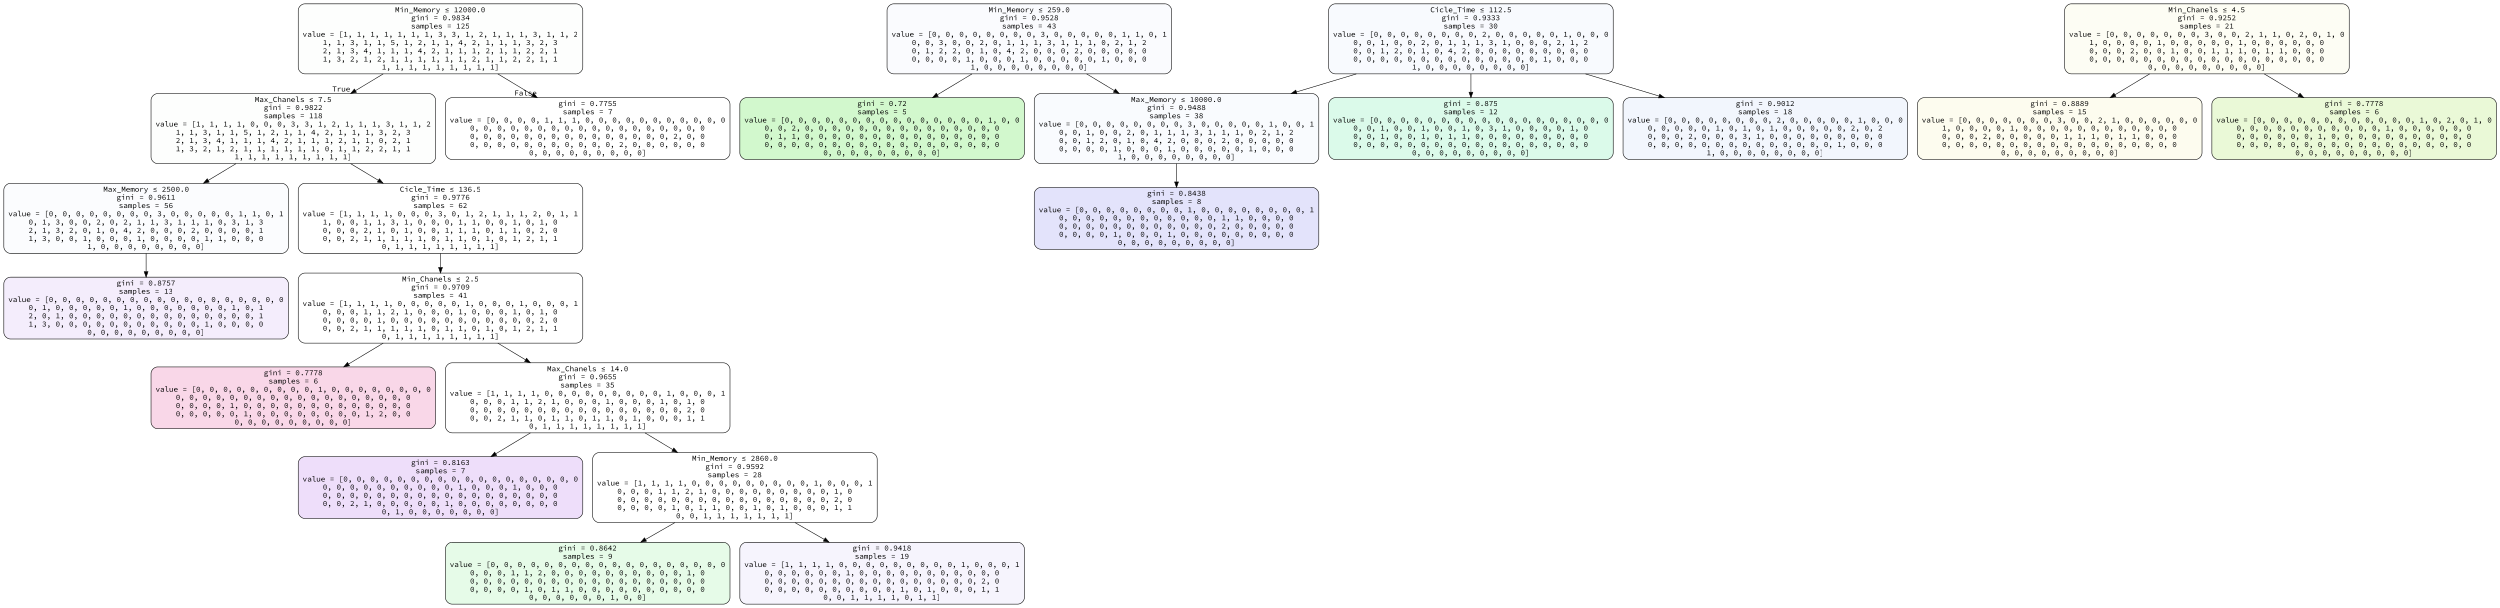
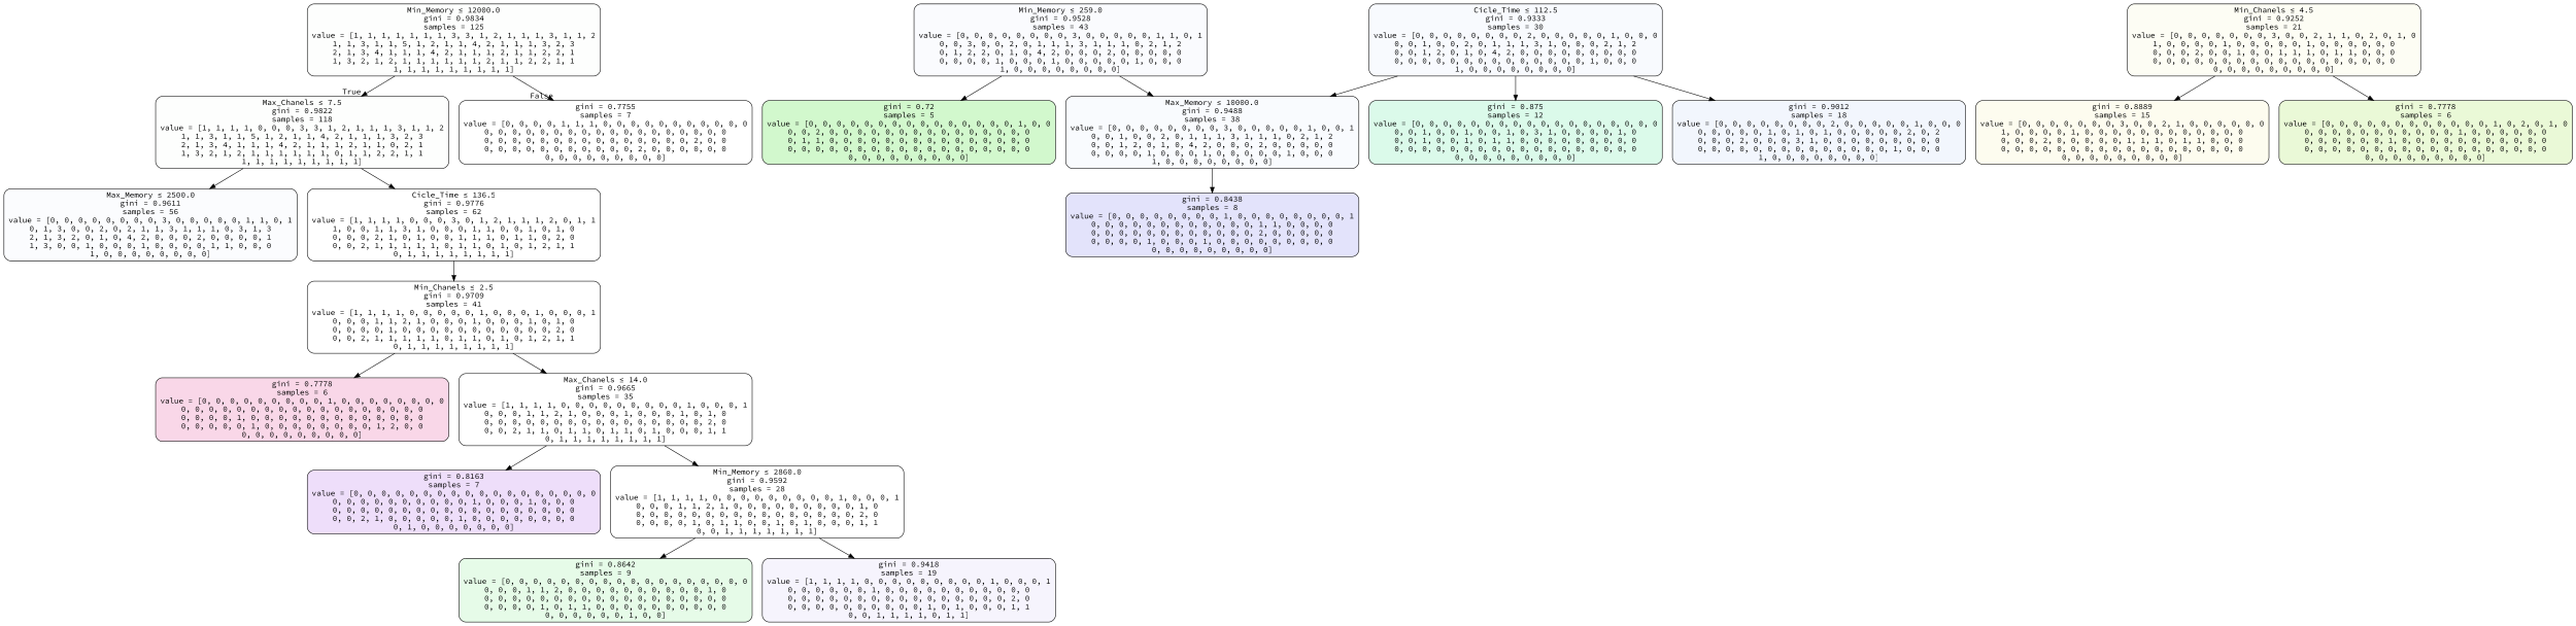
  digraph {
    fontname="Source Code Pro"
    node [color=black fillcolor="#39e54d00" fontname="Source Code Pro" shape=box style="filled, rounded"]
    edge [fontname="Source Code Pro"]
    n1 [fillcolor="#39e54d02" label=<Min_Memory &le; 12000.0<br/>gini = 0.9834<br/>samples = 125<br/>value = [1, 1, 1, 1, 1, 1, 1, 3, 3, 1, 2, 1, 1, 1, 3, 1, 1, 2<br/>1, 1, 3, 1, 1, 5, 1, 2, 1, 1, 4, 2, 1, 1, 1, 3, 2, 3<br/>2, 1, 3, 4, 1, 1, 1, 4, 2, 1, 1, 1, 2, 1, 1, 2, 2, 1<br/>1, 3, 2, 1, 2, 1, 1, 1, 1, 1, 1, 2, 1, 1, 2, 2, 1, 1<br/>1, 1, 1, 1, 1, 1, 1, 1, 1]>]
    n2 [fillcolor="#39e54d02" label=<Max_Chanels &le; 7.5<br/>gini = 0.9822<br/>samples = 118<br/>value = [1, 1, 1, 1, 0, 0, 0, 3, 3, 1, 2, 1, 1, 1, 3, 1, 1, 2<br/>1, 1, 3, 1, 1, 5, 1, 2, 1, 1, 4, 2, 1, 1, 1, 3, 2, 3<br/>2, 1, 3, 4, 1, 1, 1, 4, 2, 1, 1, 1, 2, 1, 1, 0, 2, 1<br/>1, 3, 2, 1, 2, 1, 1, 1, 1, 1, 1, 0, 1, 1, 2, 2, 1, 1<br/>1, 1, 1, 1, 1, 1, 1, 1, 1]>]
    n3 [fillcolor="#5839e500" label=<gini = 0.7755<br/>samples = 7<br/>value = [0, 0, 0, 0, 1, 1, 1, 0, 0, 0, 0, 0, 0, 0, 0, 0, 0, 0<br/>0, 0, 0, 0, 0, 0, 0, 0, 0, 0, 0, 0, 0, 0, 0, 0, 0, 0<br/>0, 0, 0, 0, 0, 0, 0, 0, 0, 0, 0, 0, 0, 0, 0, 2, 0, 0<br/>0, 0, 0, 0, 0, 0, 0, 0, 0, 0, 0, 2, 0, 0, 0, 0, 0, 0<br/>0, 0, 0, 0, 0, 0, 0, 0, 0]>]
    n4 [fillcolor="#397ee505" label=<Max_Memory &le; 2500.0<br/>gini = 0.9611<br/>samples = 56<br/>value = [0, 0, 0, 0, 0, 0, 0, 0, 3, 0, 0, 0, 0, 0, 1, 1, 0, 1<br/>0, 1, 3, 0, 0, 2, 0, 2, 1, 1, 3, 1, 1, 1, 0, 3, 1, 3<br/>2, 1, 3, 2, 0, 1, 0, 4, 2, 0, 0, 0, 2, 0, 0, 0, 0, 1<br/>1, 3, 0, 0, 1, 0, 0, 0, 1, 0, 0, 0, 0, 1, 1, 0, 0, 0<br/>1, 0, 0, 0, 0, 0, 0, 0, 0]>]
    n5 [fillcolor="#e5da3900" label=<Cicle_Time &le; 136.5<br/>gini = 0.9776<br/>samples = 62<br/>value = [1, 1, 1, 1, 0, 0, 0, 3, 0, 1, 2, 1, 1, 1, 2, 0, 1, 1<br/>1, 0, 0, 1, 1, 3, 1, 0, 0, 0, 1, 1, 0, 0, 1, 0, 1, 0<br/>0, 0, 0, 2, 1, 0, 1, 0, 0, 1, 1, 1, 0, 1, 1, 0, 2, 0<br/>0, 0, 2, 1, 1, 1, 1, 1, 0, 1, 1, 0, 1, 0, 1, 2, 1, 1<br/>0, 1, 1, 1, 1, 1, 1, 1, 1]>]
-   n6 [fillcolor="#8c39e517" label=<gini = 0.8757<br/>samples = 13<br/>value = [0, 0, 0, 0, 0, 0, 0, 0, 0, 0, 0, 0, 0, 0, 0, 0, 0, 0<br/>0, 1, 0, 0, 0, 0, 0, 1, 0, 0, 0, 0, 0, 0, 0, 1, 0, 1<br/>2, 0, 1, 0, 0, 0, 0, 0, 0, 0, 0, 0, 0, 0, 0, 0, 0, 1<br/>1, 3, 0, 0, 0, 0, 0, 0, 0, 0, 0, 0, 0, 1, 0, 0, 0, 0<br/>0, 0, 0, 0, 0, 0, 0, 0, 0]>]
    n7 [label=<Min_Chanels &le; 2.5<br/>gini = 0.9709<br/>samples = 41<br/>value = [1, 1, 1, 1, 0, 0, 0, 0, 0, 1, 0, 0, 0, 1, 0, 0, 0, 1<br/>0, 0, 0, 1, 1, 2, 1, 0, 0, 0, 1, 0, 0, 0, 1, 0, 1, 0<br/>0, 0, 0, 0, 1, 0, 0, 0, 0, 0, 0, 0, 0, 0, 0, 0, 2, 0<br/>0, 0, 2, 1, 1, 1, 1, 1, 0, 1, 1, 0, 1, 0, 1, 2, 1, 1<br/>0, 1, 1, 1, 1, 1, 1, 1, 1]>]
    n8 [fillcolor="#397ee506" label=<Min_Memory &le; 259.0<br/>gini = 0.9528<br/>samples = 43<br/>value = [0, 0, 0, 0, 0, 0, 0, 0, 3, 0, 0, 0, 0, 0, 1, 1, 0, 1<br/>0, 0, 3, 0, 0, 2, 0, 1, 1, 1, 3, 1, 1, 1, 0, 2, 1, 2<br/>0, 1, 2, 2, 0, 1, 0, 4, 2, 0, 0, 0, 2, 0, 0, 0, 0, 0<br/>0, 0, 0, 0, 1, 0, 0, 0, 1, 0, 0, 0, 0, 0, 1, 0, 0, 0<br/>1, 0, 0, 0, 0, 0, 0, 0, 0]>]
    n9 [fillcolor="#4de53940" label=<gini = 0.72<br/>samples = 5<br/>value = [0, 0, 0, 0, 0, 0, 0, 0, 0, 0, 0, 0, 0, 0, 0, 1, 0, 0<br/>0, 0, 2, 0, 0, 0, 0, 0, 0, 0, 0, 0, 0, 0, 0, 0, 0, 0<br/>0, 1, 1, 0, 0, 0, 0, 0, 0, 0, 0, 0, 0, 0, 0, 0, 0, 0<br/>0, 0, 0, 0, 0, 0, 0, 0, 0, 0, 0, 0, 0, 0, 0, 0, 0, 0<br/>0, 0, 0, 0, 0, 0, 0, 0, 0]>]
    n10 [fillcolor="#397ee507" label=<Max_Memory &le; 10000.0<br/>gini = 0.9488<br/>samples = 38<br/>value = [0, 0, 0, 0, 0, 0, 0, 0, 3, 0, 0, 0, 0, 0, 1, 0, 0, 1<br/>0, 0, 1, 0, 0, 2, 0, 1, 1, 1, 3, 1, 1, 1, 0, 2, 1, 2<br/>0, 0, 1, 2, 0, 1, 0, 4, 2, 0, 0, 0, 2, 0, 0, 0, 0, 0<br/>0, 0, 0, 0, 1, 0, 0, 0, 1, 0, 0, 0, 0, 0, 1, 0, 0, 0<br/>1, 0, 0, 0, 0, 0, 0, 0, 0]>]
    n11 [fillcolor="#393fe524" label=<gini = 0.8438<br/>samples = 8<br/>value = [0, 0, 0, 0, 0, 0, 0, 0, 1, 0, 0, 0, 0, 0, 0, 0, 0, 1<br/>0, 0, 0, 0, 0, 0, 0, 0, 0, 0, 0, 0, 1, 1, 0, 0, 0, 0<br/>0, 0, 0, 0, 0, 0, 0, 0, 0, 0, 0, 0, 2, 0, 0, 0, 0, 0<br/>0, 0, 0, 0, 1, 0, 0, 0, 1, 0, 0, 0, 0, 0, 0, 0, 0, 0<br/>0, 0, 0, 0, 0, 0, 0, 0, 0]>]
    n12 [fillcolor="#397ee509" label=<Cicle_Time &le; 112.5<br/>gini = 0.9333<br/>samples = 30<br/>value = [0, 0, 0, 0, 0, 0, 0, 0, 2, 0, 0, 0, 0, 0, 1, 0, 0, 0<br/>0, 0, 1, 0, 0, 2, 0, 1, 1, 1, 3, 1, 0, 0, 0, 2, 1, 2<br/>0, 0, 1, 2, 0, 1, 0, 4, 2, 0, 0, 0, 0, 0, 0, 0, 0, 0<br/>0, 0, 0, 0, 0, 0, 0, 0, 0, 0, 0, 0, 0, 0, 1, 0, 0, 0<br/>1, 0, 0, 0, 0, 0, 0, 0, 0]>]
    n13 [fillcolor="#39e58c2e" label=<gini = 0.875<br/>samples = 12<br/>value = [0, 0, 0, 0, 0, 0, 0, 0, 0, 0, 0, 0, 0, 0, 0, 0, 0, 0<br/>0, 0, 1, 0, 0, 1, 0, 0, 1, 0, 3, 1, 0, 0, 0, 0, 1, 0<br/>0, 0, 1, 0, 0, 1, 0, 1, 1, 0, 0, 0, 0, 0, 0, 0, 0, 0<br/>0, 0, 0, 0, 0, 0, 0, 0, 0, 0, 0, 0, 0, 0, 0, 0, 0, 0<br/>0, 0, 0, 0, 0, 0, 0, 0, 0]>]
    n14 [fillcolor="#397ee510" label=<gini = 0.9012<br/>samples = 18<br/>value = [0, 0, 0, 0, 0, 0, 0, 0, 2, 0, 0, 0, 0, 0, 1, 0, 0, 0<br/>0, 0, 0, 0, 0, 1, 0, 1, 0, 1, 0, 0, 0, 0, 0, 2, 0, 2<br/>0, 0, 0, 2, 0, 0, 0, 3, 1, 0, 0, 0, 0, 0, 0, 0, 0, 0<br/>0, 0, 0, 0, 0, 0, 0, 0, 0, 0, 0, 0, 0, 0, 1, 0, 0, 0<br/>1, 0, 0, 0, 0, 0, 0, 0, 0]>]
    n15 [fillcolor="#e5398c33" label=<gini = 0.7778<br/>samples = 6<br/>value = [0, 0, 0, 0, 0, 0, 0, 0, 0, 1, 0, 0, 0, 0, 0, 0, 0, 0<br/>0, 0, 0, 0, 0, 0, 0, 0, 0, 0, 0, 0, 0, 0, 0, 0, 0, 0<br/>0, 0, 0, 0, 1, 0, 0, 0, 0, 0, 0, 0, 0, 0, 0, 0, 0, 0<br/>0, 0, 0, 0, 0, 1, 0, 0, 0, 0, 0, 0, 0, 0, 1, 2, 0, 0<br/>0, 0, 0, 0, 0, 0, 0, 0, 0]>]
-   n16 [label=<Max_Chanels &le; 14.0<br/>gini = 0.9655<br/>samples = 35<br/>value = [1, 1, 1, 1, 0, 0, 0, 0, 0, 0, 0, 0, 0, 1, 0, 0, 0, 1<br/>0, 0, 0, 1, 1, 2, 1, 0, 0, 0, 1, 0, 0, 0, 1, 0, 1, 0<br/>0, 0, 0, 0, 0, 0, 0, 0, 0, 0, 0, 0, 0, 0, 0, 0, 2, 0<br/>0, 0, 2, 1, 1, 0, 1, 1, 0, 1, 1, 0, 1, 0, 0, 0, 1, 1<br/>0, 1, 1, 1, 1, 1, 1, 1, 1]>]
+   n16 [label=<Max_Chanels &le; 14.0<br/>gini = 0.9665<br/>samples = 35<br/>value = [1, 1, 1, 1, 0, 0, 0, 0, 0, 0, 0, 0, 0, 1, 0, 0, 0, 1<br/>0, 0, 0, 1, 1, 2, 1, 0, 0, 0, 1, 0, 0, 0, 1, 0, 1, 0<br/>0, 0, 0, 0, 0, 0, 0, 0, 0, 0, 0, 0, 0, 0, 0, 0, 2, 0<br/>0, 0, 2, 1, 1, 0, 1, 1, 0, 1, 1, 0, 1, 0, 0, 0, 1, 1<br/>0, 1, 1, 1, 1, 1, 1, 1, 1]>]
    n17 [fillcolor="#e5da390d" label=<Min_Chanels &le; 4.5<br/>gini = 0.9252<br/>samples = 21<br/>value = [0, 0, 0, 0, 0, 0, 0, 3, 0, 0, 2, 1, 1, 0, 2, 0, 1, 0<br/>1, 0, 0, 0, 0, 1, 0, 0, 0, 0, 0, 1, 0, 0, 0, 0, 0, 0<br/>0, 0, 0, 2, 0, 0, 1, 0, 0, 1, 1, 1, 0, 1, 1, 0, 0, 0<br/>0, 0, 0, 0, 0, 0, 0, 0, 0, 0, 0, 0, 0, 0, 0, 0, 0, 0<br/>0, 0, 0, 0, 0, 0, 0, 0, 0]>]
    n18 [fillcolor="#e5da3914" label=<gini = 0.8889<br/>samples = 15<br/>value = [0, 0, 0, 0, 0, 0, 0, 3, 0, 0, 2, 1, 0, 0, 0, 0, 0, 0<br/>1, 0, 0, 0, 0, 1, 0, 0, 0, 0, 0, 0, 0, 0, 0, 0, 0, 0<br/>0, 0, 0, 2, 0, 0, 0, 0, 0, 1, 1, 1, 0, 1, 1, 0, 0, 0<br/>0, 0, 0, 0, 0, 0, 0, 0, 0, 0, 0, 0, 0, 0, 0, 0, 0, 0<br/>0, 0, 0, 0, 0, 0, 0, 0, 0]>]
    n19 [fillcolor="#98e53933" label=<gini = 0.7778<br/>samples = 6<br/>value = [0, 0, 0, 0, 0, 0, 0, 0, 0, 0, 0, 0, 1, 0, 2, 0, 1, 0<br/>0, 0, 0, 0, 0, 0, 0, 0, 0, 0, 0, 1, 0, 0, 0, 0, 0, 0<br/>0, 0, 0, 0, 0, 0, 1, 0, 0, 0, 0, 0, 0, 0, 0, 0, 0, 0<br/>0, 0, 0, 0, 0, 0, 0, 0, 0, 0, 0, 0, 0, 0, 0, 0, 0, 0<br/>0, 0, 0, 0, 0, 0, 0, 0, 0]>]
    n20 [fillcolor="#9839e52a" label=<gini = 0.8163<br/>samples = 7<br/>value = [0, 0, 0, 0, 0, 0, 0, 0, 0, 0, 0, 0, 0, 0, 0, 0, 0, 0<br/>0, 0, 0, 0, 0, 0, 0, 0, 0, 0, 1, 0, 0, 0, 1, 0, 0, 0<br/>0, 0, 0, 0, 0, 0, 0, 0, 0, 0, 0, 0, 0, 0, 0, 0, 0, 0<br/>0, 0, 2, 1, 0, 0, 0, 0, 0, 1, 0, 0, 0, 0, 0, 0, 0, 0<br/>0, 1, 0, 0, 0, 0, 0, 0, 0]>]
    n21 [label=<Min_Memory &le; 2860.0<br/>gini = 0.9592<br/>samples = 28<br/>value = [1, 1, 1, 1, 0, 0, 0, 0, 0, 0, 0, 0, 0, 1, 0, 0, 0, 1<br/>0, 0, 0, 1, 1, 2, 1, 0, 0, 0, 0, 0, 0, 0, 0, 0, 1, 0<br/>0, 0, 0, 0, 0, 0, 0, 0, 0, 0, 0, 0, 0, 0, 0, 0, 2, 0<br/>0, 0, 0, 0, 1, 0, 1, 1, 0, 0, 1, 0, 1, 0, 0, 0, 1, 1<br/>0, 0, 1, 1, 1, 1, 1, 1, 1]>]
    n22 [fillcolor="#39e54d20" label=<gini = 0.8642<br/>samples = 9<br/>value = [0, 0, 0, 0, 0, 0, 0, 0, 0, 0, 0, 0, 0, 0, 0, 0, 0, 0<br/>0, 0, 0, 1, 1, 2, 0, 0, 0, 0, 0, 0, 0, 0, 0, 0, 1, 0<br/>0, 0, 0, 0, 0, 0, 0, 0, 0, 0, 0, 0, 0, 0, 0, 0, 0, 0<br/>0, 0, 0, 0, 1, 0, 1, 1, 0, 0, 0, 0, 0, 0, 0, 0, 0, 0<br/>0, 0, 0, 0, 0, 0, 1, 0, 0]>]
    n23 [fillcolor="#6739e50e" label=<gini = 0.9418<br/>samples = 19<br/>value = [1, 1, 1, 1, 0, 0, 0, 0, 0, 0, 0, 0, 0, 1, 0, 0, 0, 1<br/>0, 0, 0, 0, 0, 0, 1, 0, 0, 0, 0, 0, 0, 0, 0, 0, 0, 0<br/>0, 0, 0, 0, 0, 0, 0, 0, 0, 0, 0, 0, 0, 0, 0, 0, 2, 0<br/>0, 0, 0, 0, 0, 0, 0, 0, 0, 0, 1, 0, 1, 0, 0, 0, 1, 1<br/>0, 0, 1, 1, 1, 1, 0, 1, 1]>]
    n1 -> n2 [headlabel=True labelangle=45 labeldistance=2.5]
    n1 -> n3 [headlabel=False labelangle=-45 labeldistance=2.5]
    n2 -> n4
    n2 -> n5
-   n4 -> n6
    n5 -> n7
    n7 -> n15
    n7 -> n16
    n8 -> n9
    n8 -> n10
    n10 -> n11
    n12 -> n10
    n12 -> n13
    n12 -> n14
    n16 -> n20
    n16 -> n21
    n17 -> n18
    n17 -> n19
    n21 -> n22
    n21 -> n23
  }
